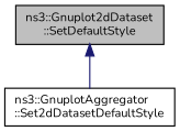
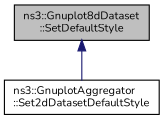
  digraph {
    rankdir=TB
    fontname=Nunito
    node [color=black fontname=Nunito fontsize=10 shape=record style=filled]
-   n1 [fillcolor=grey75 fontcolor=black height=0.2 label="ns3::Gnuplot2dDataset\l::SetDefaultStyle" width=0.4]
+   n1 [fillcolor=grey75 fontcolor=black height=0.2 label="ns3::Gnuplot8dDataset\l::SetDefaultStyle" width=0.4]
    n2 [fillcolor=white height=0.2 label="ns3::GnuplotAggregator\l::Set2dDatasetDefaultStyle" width=0.4]
    n1 -> n2 [color=midnightblue dir=back fontname=Nunito fontsize=10 labelfontname=Helvetica labelfontsize=10 style=solid]
  }
